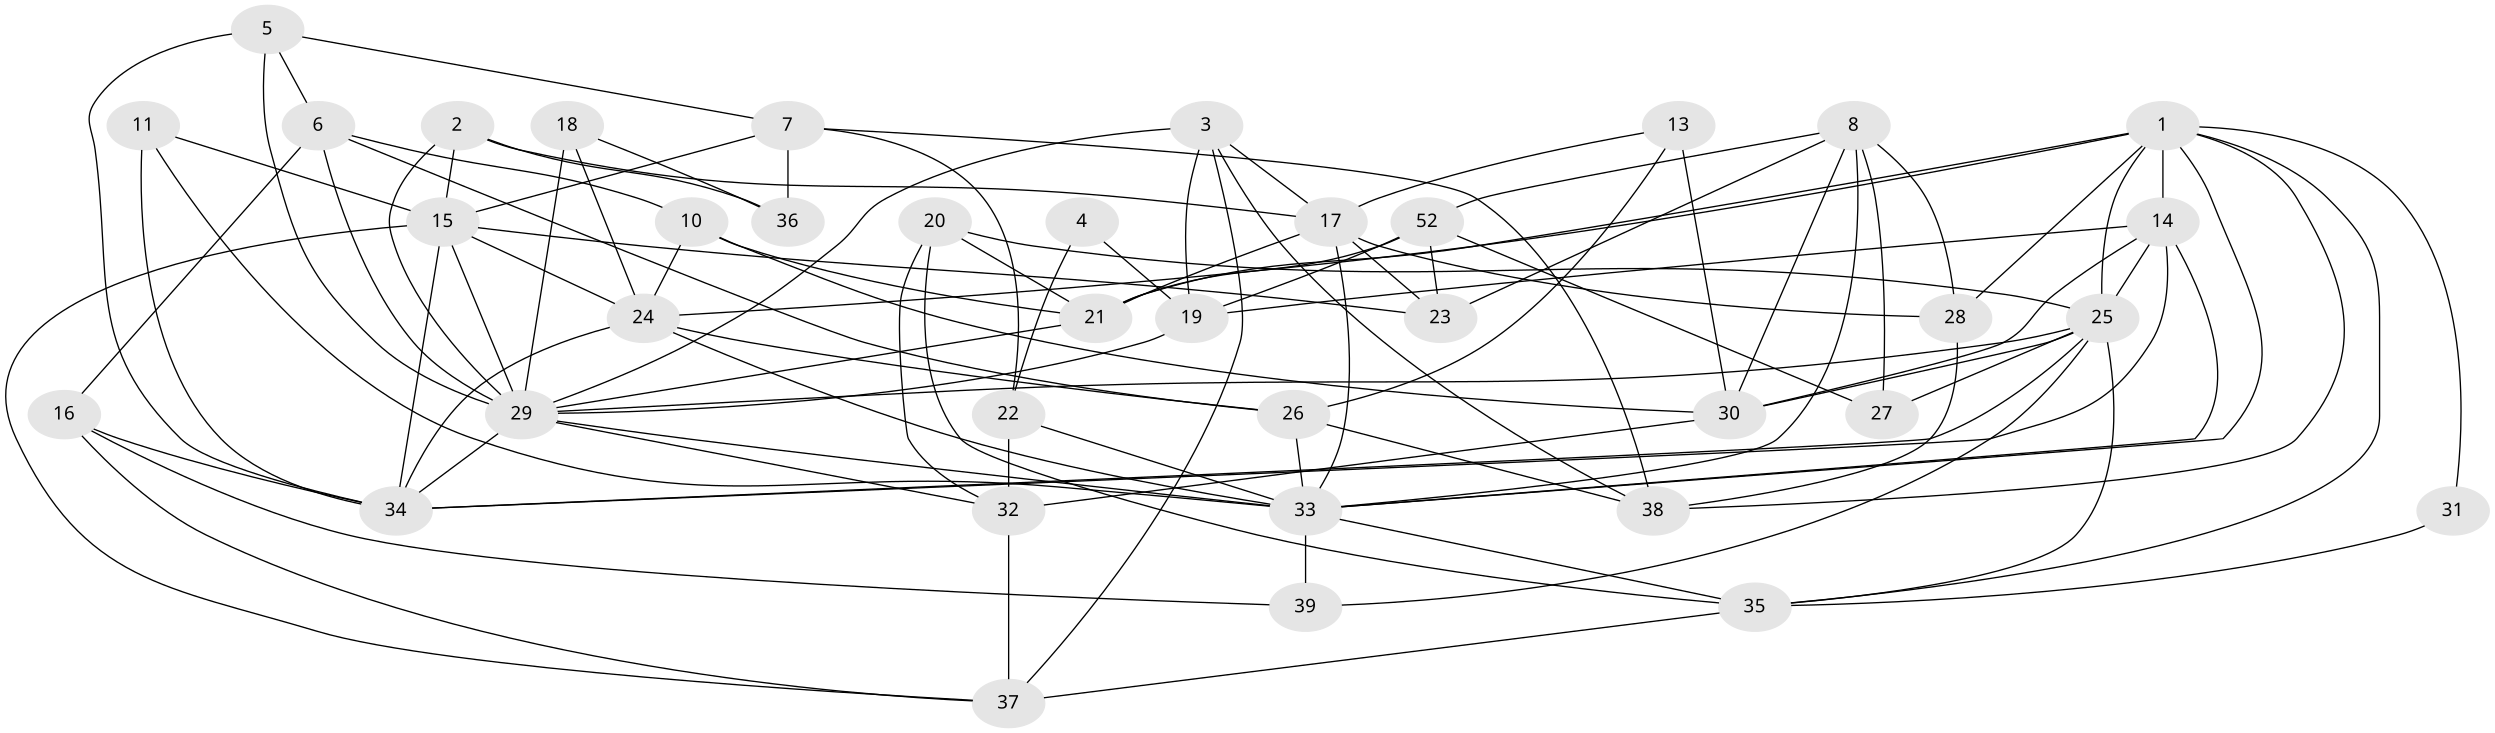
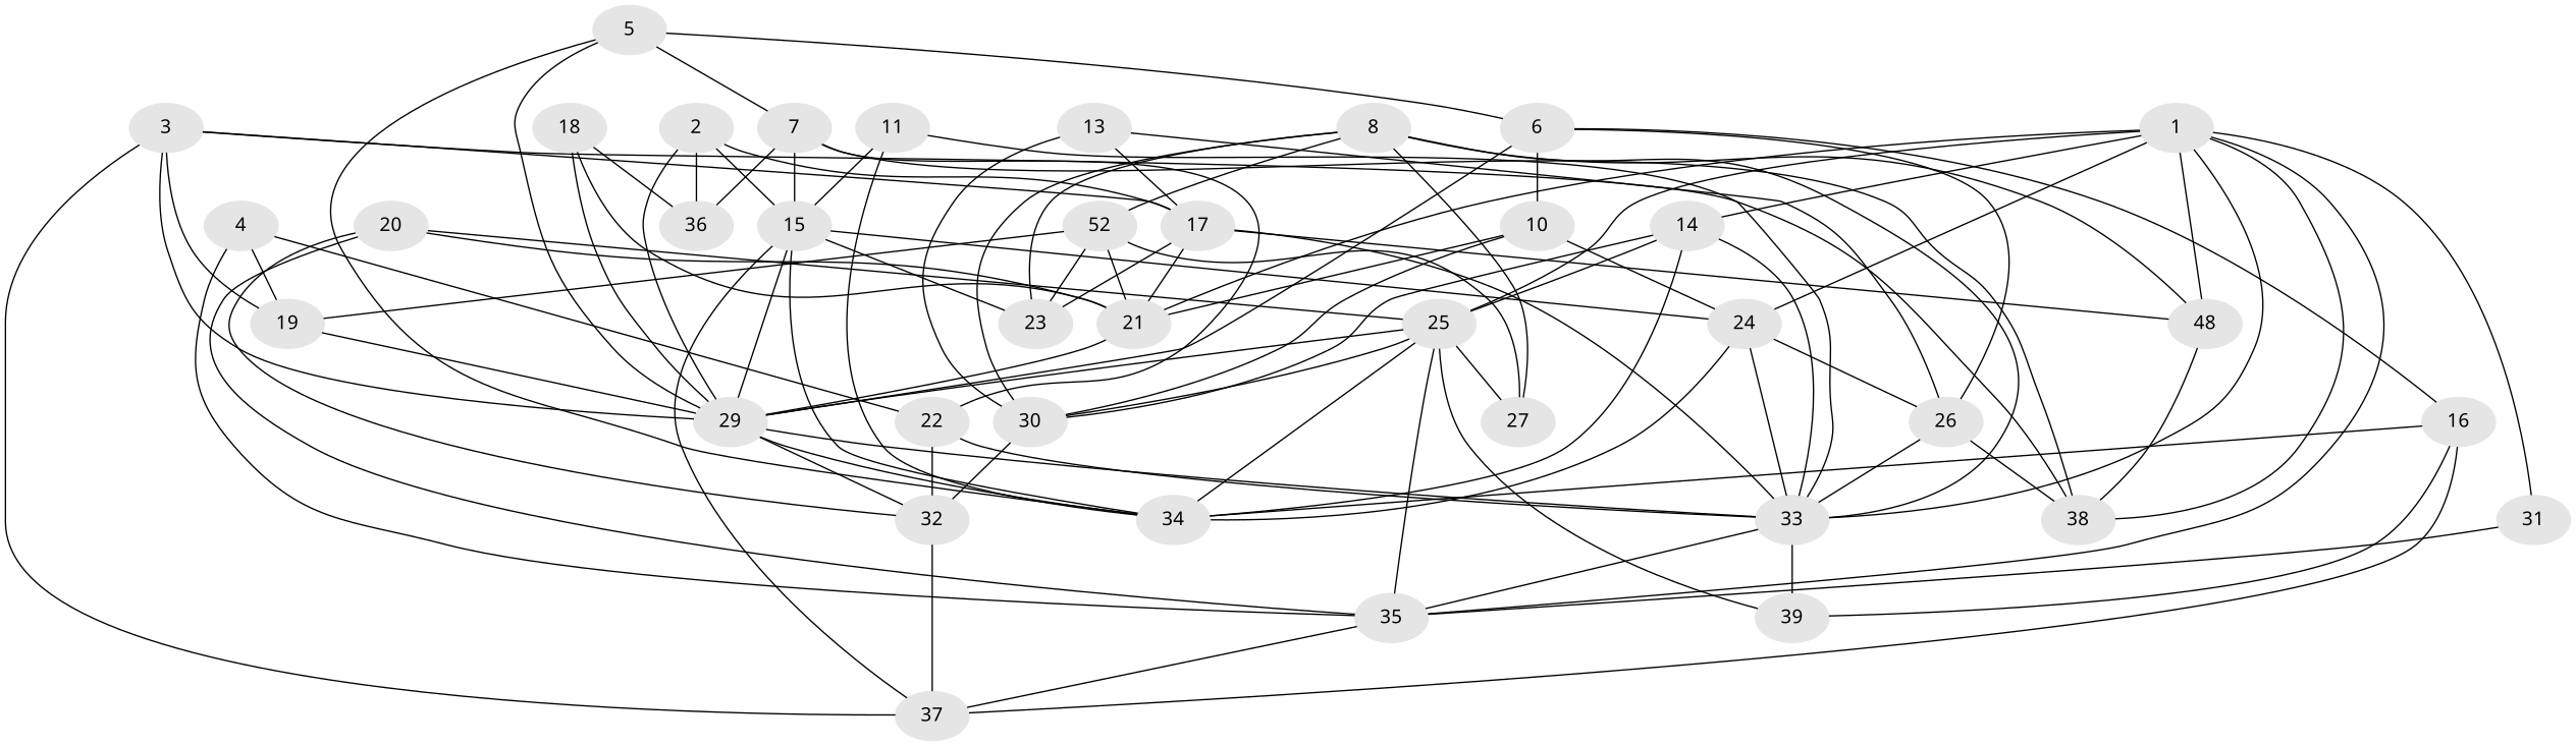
  graph {
    fontname="Noto Sans"
    node [color=gray90 fontname="Noto Sans" style=filled]
    edge [fontname="Noto Sans" weight=1.0]
    1
    14
    21
    24
    25
-   28
+   28 [label=48]
    31
    33
    35
    38
    19
    34
    30
    29
    26
    27
    39
    37
    2
    15
    17
    36
    23
    32
    3
    4
    22
    5
    6
    7
    10
    16
    8
    n34 [label=52]
    11
    13
    18
    20
    1 -- 14
    1 -- 21
    1 -- 24
    1 -- 25
    1 -- 28
    1 -- 31
    1 -- 33
    1 -- 35
    1 -- 38
    14 -- 25
    14 -- 33
-   14 -- 19 [weight=2.0]
    14 -- 34
    14 -- 30
    21 -- 29
    24 -- 33
    24 -- 34
    24 -- 26
    25 -- 35
    25 -- 34
    25 -- 30
    25 -- 29
    25 -- 27
    25 -- 39
    28 -- 38
    31 -- 35
    33 -- 35
    33 -- 39
    35 -- 37
    19 -- 29
    30 -- 32
    29 -- 33
    29 -- 34
    29 -- 32
    26 -- 33
    26 -- 38
    2 -- 29
    2 -- 15
    2 -- 17
    2 -- 36
    15 -- 24
    15 -- 34
    15 -- 29
    15 -- 37
    15 -- 23
    17 -- 21 [weight=2.0]
    17 -- 28
    17 -- 33
    17 -- 23
    32 -- 37 [weight=2.0]
    3 -- 38
    3 -- 19
    3 -- 29
    3 -- 37
    3 -- 17
+   4 -- 35
    4 -- 19
    4 -- 22
    22 -- 33
    22 -- 32 [weight=2.0]
    5 -- 34
    5 -- 29
    5 -- 6
    5 -- 7
    6 -- 29 [weight=2.0]
    6 -- 26
    6 -- 10
    6 -- 16 [weight=2.0]
    7 -- 38
    7 -- 15
    7 -- 36
    7 -- 22
    10 -- 21
    10 -- 24
    10 -- 30
    16 -- 34
    16 -- 39
    16 -- 37
    8 -- 28
    8 -- 33
    8 -- 30
    8 -- 27
    8 -- 23
    8 -- n34
    n34 -- 21
    n34 -- 19
    n34 -- 27
    n34 -- 23
    11 -- 33
    11 -- 34
    11 -- 15
    13 -- 30 [weight=2.0]
    13 -- 26
    13 -- 17
-   18 -- 24
+   18 -- 21
    18 -- 29
    18 -- 36
    20 -- 21
    20 -- 25
    20 -- 35
    20 -- 32
  }
